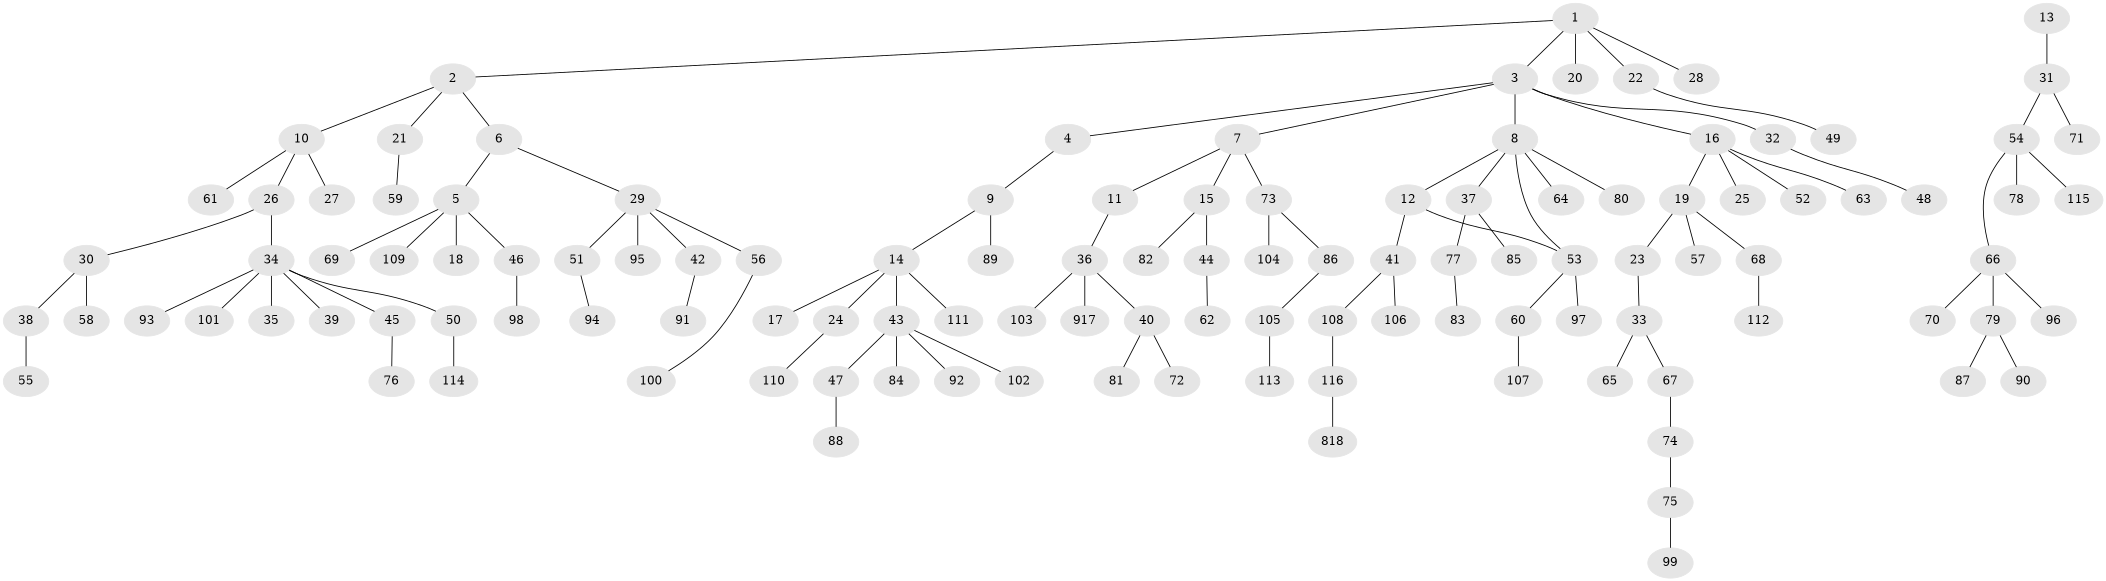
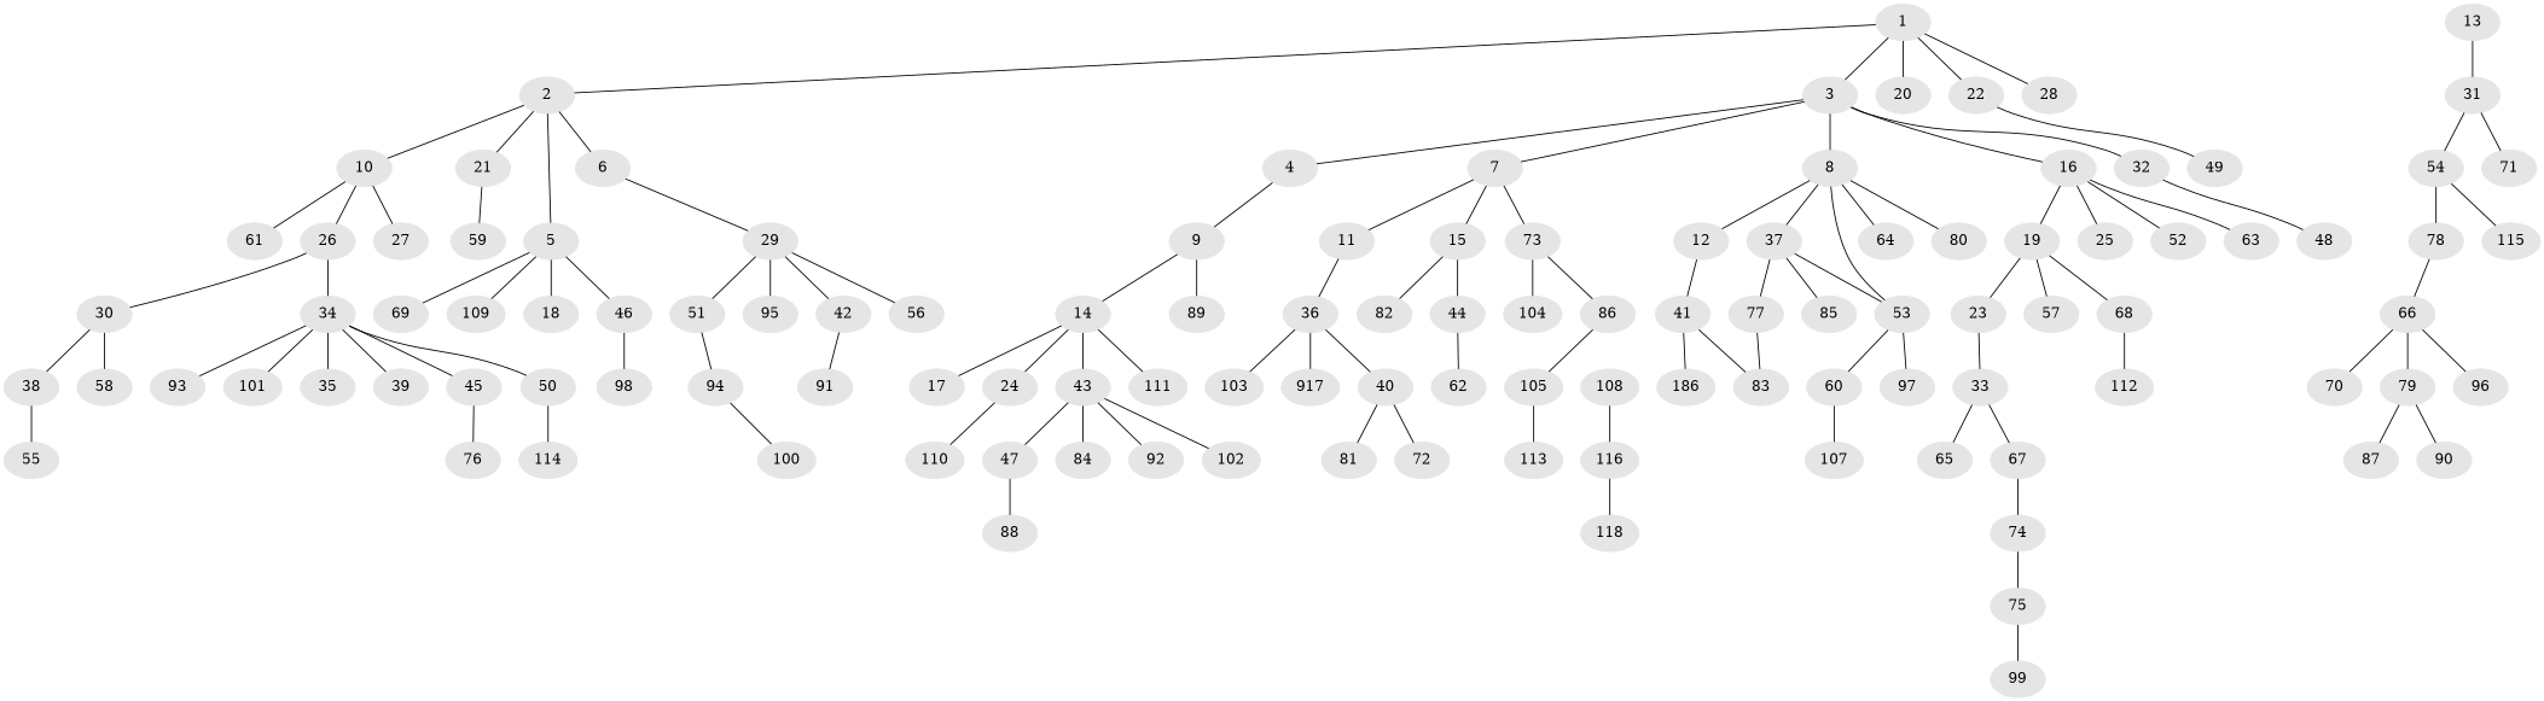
  graph {
    node [color=gray90 style=filled]
    1
    2
    3
    20
    22
    28
    5
    6
    10
    21
    4
    7
    8
    16
    32
    49
    18
    46
    69
    109
    29
    26
    27
    61
    59
    9
    11
    15
    73
    12
    37
    64
    80
    53
    19
    25
    52
    63
    48
    14
    89
    98
    42
    51
    56
    95
    36
    44
    82
    86
    104
    41
    13
    31
    77
    85
    17
    24
    43
    111
    30
    34
    40
    103
    n65 [label=917]
-   106
+   106 [label=186]
    108
    60
    97
    54
    71
    110
    47
    84
    92
    102
    62
    23
    57
    68
    33
    112
    65
    67
    38
    58
    35
    39
    45
    50
    93
    101
    91
    94
    55
    66
    78
    115
    74
    76
    114
    72
    81
    83
    116
    88
    100
    107
    70
    79
    96
    87
    90
    75
    105
    99
    113
-   118 [label=818]
+   118
    1 -- 2
    1 -- 3
    1 -- 20
    1 -- 22
    1 -- 28
-   6 -- 5
+   2 -- 5
    2 -- 6
    2 -- 10
    2 -- 21
    3 -- 4
    3 -- 7
    3 -- 8
    3 -- 16
    3 -- 32
    22 -- 49
    5 -- 18
    5 -- 46
    5 -- 69
    5 -- 109
    6 -- 29
    10 -- 26
    10 -- 27
    10 -- 61
    21 -- 59
    4 -- 9
    7 -- 11
    7 -- 15
    7 -- 73
    8 -- 12
    8 -- 37
    8 -- 64
    8 -- 80
    8 -- 53
    16 -- 19
    16 -- 25
    16 -- 52
    16 -- 63
    32 -- 48
    46 -- 98
    29 -- 42
    29 -- 51
    29 -- 56
    29 -- 95
    26 -- 30
    26 -- 34
    9 -- 14
    9 -- 89
    11 -- 36
    15 -- 44
    15 -- 82
    73 -- 86
    73 -- 104
-   12 -- 53
+   37 -- 53
    12 -- 41
    37 -- 77
    37 -- 85
    53 -- 60
    53 -- 97
    19 -- 23
    19 -- 57
    19 -- 68
    14 -- 17
    14 -- 24
    14 -- 43
    14 -- 111
    42 -- 91
    51 -- 94
    36 -- 40
    36 -- 103
    36 -- n65
    44 -- 62
    86 -- 105
    41 -- 106
-   41 -- 108
+   41 -- 83
    13 -- 31
    31 -- 54
    31 -- 71
    77 -- 83
    24 -- 110
    43 -- 47
    43 -- 84
    43 -- 92
    43 -- 102
    30 -- 38
    30 -- 58
    34 -- 35
    34 -- 39
    34 -- 45
    34 -- 50
    34 -- 93
    34 -- 101
    40 -- 72
    40 -- 81
    108 -- 116
    60 -- 107
-   54 -- 66
+   78 -- 66
    54 -- 78
    54 -- 115
    47 -- 88
    23 -- 33
    68 -- 112
    33 -- 65
    33 -- 67
    67 -- 74
    38 -- 55
    45 -- 76
    50 -- 114
-   56 -- 100
+   94 -- 100
    66 -- 70
    66 -- 79
    66 -- 96
    74 -- 75
    116 -- 118
    79 -- 87
    79 -- 90
    75 -- 99
    105 -- 113
  }
